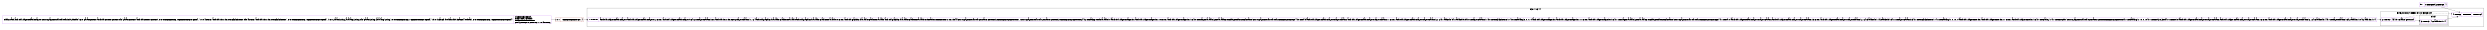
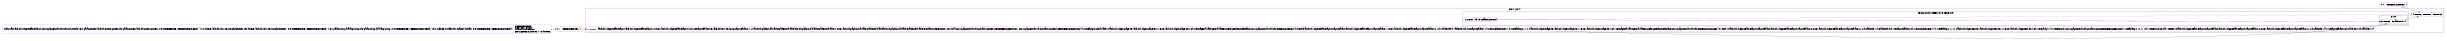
  digraph {
    rankdir=LR
    node [color=purple shape=record]
    edge [arrowhead=diamond]
    n1 [label="{3\:\ 0x00c9|lr2.addView(r1)l}"]
    n2 [label="{2\:\ 0x00c7|lif (r9 != false) goto L10l}"]
    n3 [label="{1\:\ 0x0000|landroid.widget.RelativeLayout android.widget.RelativeLayout r2 = new android.widget.RelativeLayout(r6)lr2.setLayoutParams(new android.view.ViewGroup.LayoutParams(\-1, \-2))landroid.graphics.drawable.GradientDrawable android.graphics.drawable.GradientDrawable r0 = new android.graphics.drawable.GradientDrawable(android.graphics.drawable.GradientDrawable.Orientation.TOP_BOTTOM, new int[]\{com.uc.paymentsdk.util.Constants.COLOR_SUBTITLE_BACKGROUND1, com.uc.paymentsdk.util.Constants.COLOR_SUBTITLE_BACKGROUND2\})lr2.setBackgroundDrawable(r0)landroid.widget.ImageView android.widget.ImageView r0 = new android.widget.ImageView(r6)lr0.setImageDrawable(getDrawableFromFile(getTitleIconFileName(com.uc.paymentsdk.util.Utils.TITLE_ICON_BACK)))lr0.setId(9)landroid.widget.RelativeLayout$LayoutParams android.widget.RelativeLayout.LayoutParams r1 = new android.widget.RelativeLayout.LayoutParams(\-2, \-2)lr1.addRule(9)lr1.addRule(15)lr0.setLayoutParams(r1)lr0.setOnClickListener(r7)lr0.setPadding(8, 0, 0, 0)landroid.widget.ImageView android.widget.ImageView r1 = new android.widget.ImageView(r6)lr1.setImageDrawable(getDrawableFromFile(getTitleIconFileName(com.uc.paymentsdk.util.Utils.TITLE_ICON_CANCEL)))lr1.setId(10)landroid.widget.RelativeLayout$LayoutParams android.widget.RelativeLayout.LayoutParams r3 = new android.widget.RelativeLayout.LayoutParams(\-2, \-2)lr3.addRule(11)lr3.addRule(15)lr1.setLayoutParams(r3)lr1.setOnClickListener(r7)lr1.setPadding(0, 0, 10, 0)landroid.widget.TextView android.widget.TextView r7 = new android.widget.TextView(r6)lr7.setGravity(17)lr7.setTextColor(com.uc.paymentsdk.util.Constants.COLOR_TITLE_BACKGROUND)lr7.setPadding(0, 10, 0, 10)lr7.setTextSize(23.0f)lr7.setText(r8)landroid.widget.RelativeLayout$LayoutParams android.widget.RelativeLayout.LayoutParams r6 = new android.widget.RelativeLayout.LayoutParams(\-2, \-2)lr6.addRule(14)lr7.setLayoutParams(r6)lr2.addView(r0)lr2.addView(r7)l}"]
    n4 [label="{4\:\ 0x00cc|RETURN\l|lreturn r2l}"]
    n5 [label="{5\:\ ?|MTH_CROSS_BLOCK\l|l}"]
-   n6 [color=brown label="{0\:\ ?|MTH_ENTER_BLOCK\l|l}"]
+   n6 [color=brown label="{0\:\ ?|MTH_ENTER_VARS\l|l}"]
    n7 [label="{public static android.widget.RelativeLayout com.uc.paymentsdk.util.Utils.initSubTitle((r6v0 'paramContext' android.content.Context A[D('paramContext' android.content.Context), IMMUTABLE_TYPE, METHOD_ARGUMENT]), (r7v0 'listener' android.view.View$OnClickListener A[D('listener' android.view.View$OnClickListener), IMMUTABLE_TYPE, METHOD_ARGUMENT]), (r8v0 'paramString' java.lang.String A[D('paramString' java.lang.String), IMMUTABLE_TYPE, METHOD_ARGUMENT]), (r9v0 'iscancel' boolean A[D('iscancel' boolean), IMMUTABLE_TYPE, METHOD_ARGUMENT]))  | USE_LINES_HINTS\lTYPE_VARS: EMPTY\lINLINE_NOT_NEEDED\lCROSS_EDGE: B:2:0x00c7 \-\> B:4:0x00cc\l}"]
    subgraph cluster_1 {
      label="R(3:1|(1:3)|4)"
      n3
      n4
      subgraph cluster_2 {
        label="IF [B:2:0x00c7] THEN: R(1:3) ELSE: null"
        n2
        subgraph cluster_3 {
          label="R(1:3)"
          n1
        }
      }
    }
    n1 -> n4
    n2 -> n1 [arrowhead=box]
    n2 -> n4 [arrowhead=tee style=dashed]
-   n3 -> n2
+   n3 -> n1
    n5 -> n4 [arrowhead=tee]
    n6 -> n3
    n7 -> n6 [arrowhead=tee]
  }
